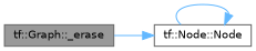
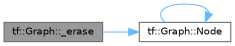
  digraph {
    rankdir=LR
    node [fontname=Helvetica fontsize=10 shape=box style=filled]
    edge [color=steelblue1 fontname=Helvetica fontsize=10 labelfontname=Helvetica labelfontsize=10 style=solid]
    n1 [color=gray40 fillcolor=grey60 fontcolor=black height=0.2 label="tf::Graph::_erase" width=0.4]
-   n2 [color=grey40 fillcolor=white height=0.2 label="tf::Node::Node" width=0.4]
+   n2 [color=grey40 fillcolor=white height=0.2 label="tf::Graph::Node" width=0.4]
    n1 -> n2
    n2 -> n2
  }
